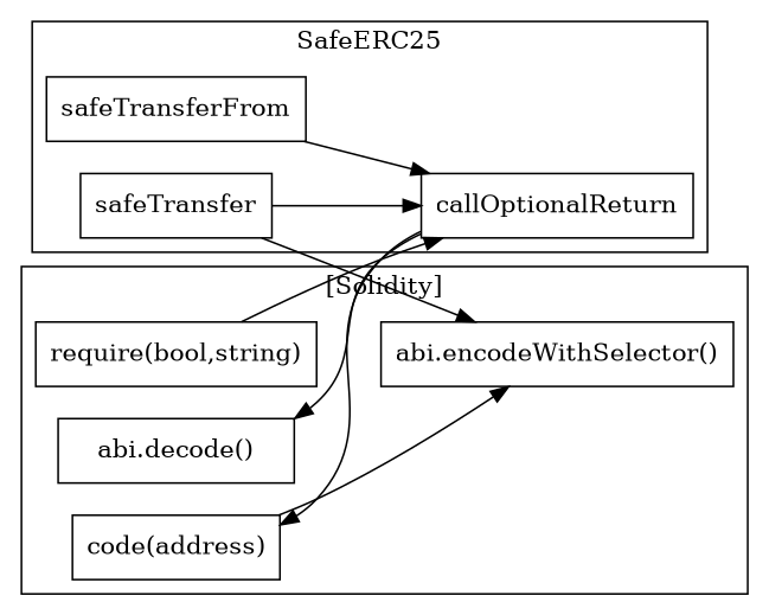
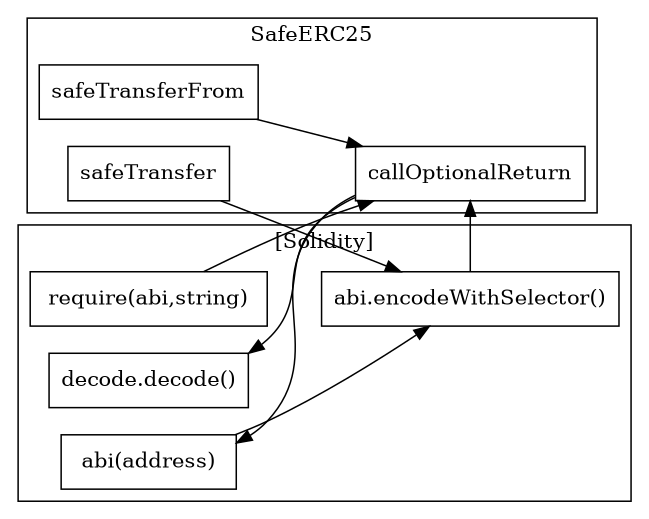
  strict digraph {
    rankdir=LR
    node [shape=box]
    n1 [label=safeTransferFrom]
    n2 [label=callOptionalReturn]
    n3 [label=safeTransfer]
    "abi.encodeWithSelector()"
-   "code(address)"
-   "require(bool,string)"
-   "abi.decode()"
+   "code(address)" [label="abi(address)"]
+   "require(bool,string)" [label="require(abi,string)"]
+   "abi.decode()" [label="decode.decode()"]
    subgraph cluster_1 {
      label=SafeERC25
      n1
      n2
      n3
    }
    subgraph cluster_2 {
      label="[Solidity]"
      "abi.encodeWithSelector()"
      "code(address)"
      "require(bool,string)"
      "abi.decode()"
    }
    n1 -> n2
    n2 -> "code(address)"
    n2 -> "abi.decode()"
-   n3 -> n2
+   "abi.encodeWithSelector()" -> n2
    n3 -> "abi.encodeWithSelector()"
    "code(address)" -> "abi.encodeWithSelector()"
    "require(bool,string)" -> n2
  }
